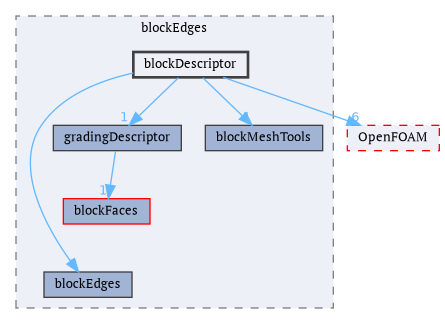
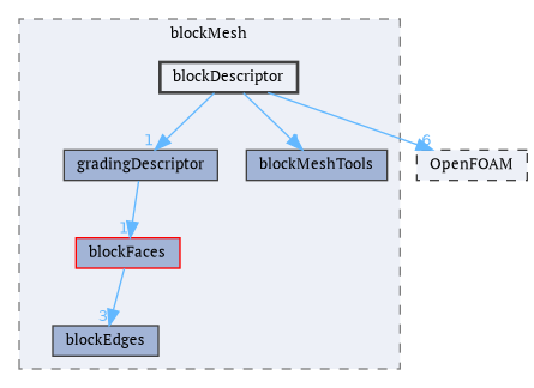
  digraph {
    compound=true
    fontname="PT Serif"
    node [color=grey25 fillcolor="#a2b4d6" fontname="PT Serif" fontsize=10 shape=box style=filled]
    edge [color=steelblue1 fontcolor=steelblue1 fontname="PT Serif" fontsize=10 headlabel=1 labeldistance=1.5 labelfontname=Helvetica labelfontsize=10]
    n1 [height=0.2 label=blockEdges width=0.4]
    n2 [height=0.2 label=gradingDescriptor width=0.4]
    n3 [height=0.2 label=blockMeshTools width=0.4]
    n4 [color=red height=0.2 label=blockFaces width=0.4]
    n5 [fillcolor="#edf0f7" height=0.2 label=blockDescriptor style="filled,bold" width=0.4]
-   n6 [color=red fillcolor="#edf0f7" height=0.2 label=OpenFOAM style="filled,dashed" width=0.4]
+   n6 [fillcolor="#edf0f7" height=0.2 label=OpenFOAM style="filled,dashed" width=0.4]
    subgraph cluster_1 {
      bgcolor="#edf0f7"
      fontsize=10
-     label=blockEdges
+     label=blockMesh
      pencolor=grey50
      style="filled,dashed"
      n1
      n2
      n3
      n4
      n5
    }
    n2 -> n4
-   n5 -> n1 [headlabel=3]
+   n4 -> n1 [headlabel=3]
    n5 -> n2
    n5 -> n3
    n5 -> n6 [headlabel=6]
  }
